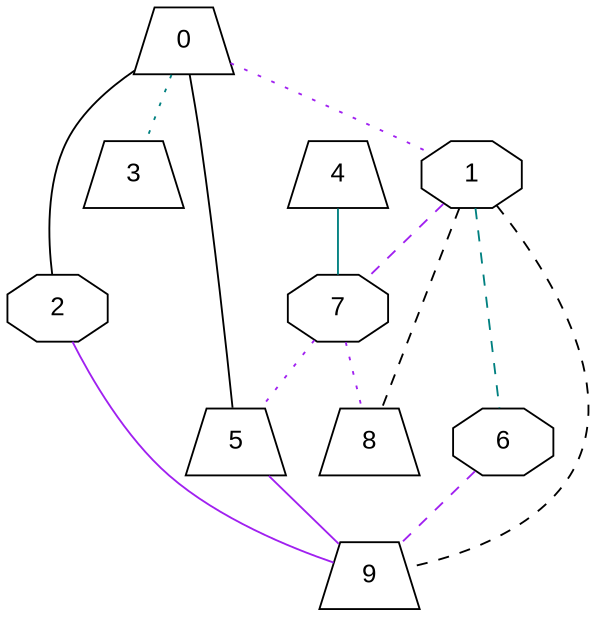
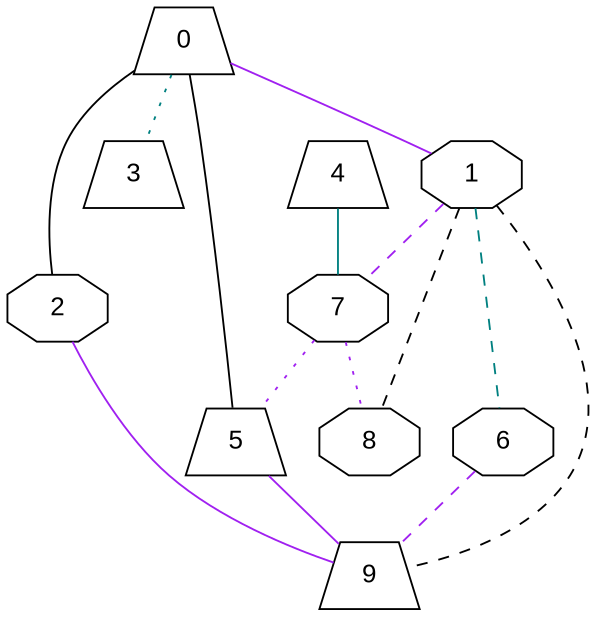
  graph {
    fontname="Liberation Sans"
    node [fontname="Liberation Sans" shape=octagon]
    edge [color=purple fontname="Liberation Sans" style=solid]
    1
    0 [shape=trapezium]
    2
    3 [shape=trapezium]
    5 [shape=trapezium]
    6
-   8 [shape=trapezium]
+   8
    9 [shape=trapezium]
    7
    4 [shape=trapezium]
    1 -- 6 [color=teal style=dashed]
    1 -- 8 [color=black style=dashed]
    1 -- 9 [color=black style=dashed]
    1 -- 7 [style=dashed]
-   0 -- 1 [style=dotted]
+   0 -- 1
    0 -- 2 [color=black]
    0 -- 3 [color=teal style=dotted]
    0 -- 5 [color=black]
    2 -- 9
    5 -- 9
    6 -- 9 [style=dashed]
    7 -- 5 [style=dotted]
    7 -- 8 [style=dotted]
    4 -- 7 [color=teal]
  }
